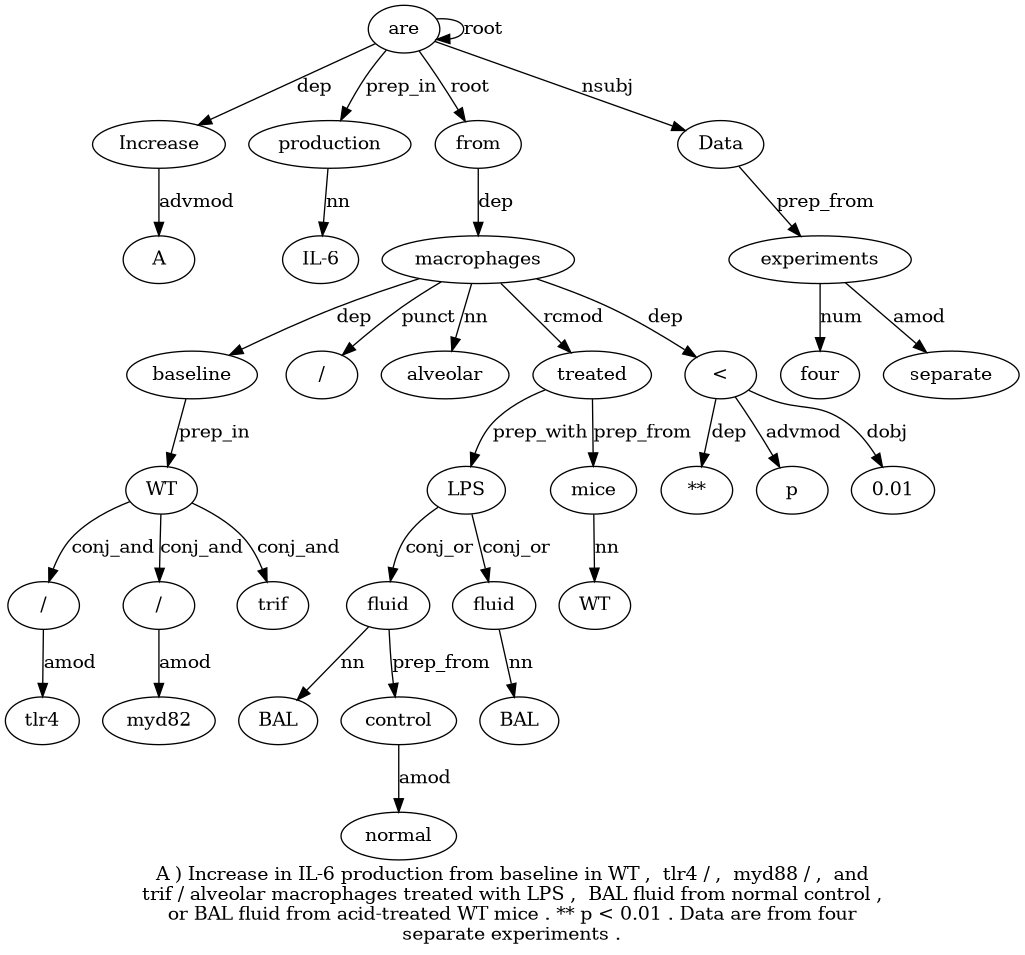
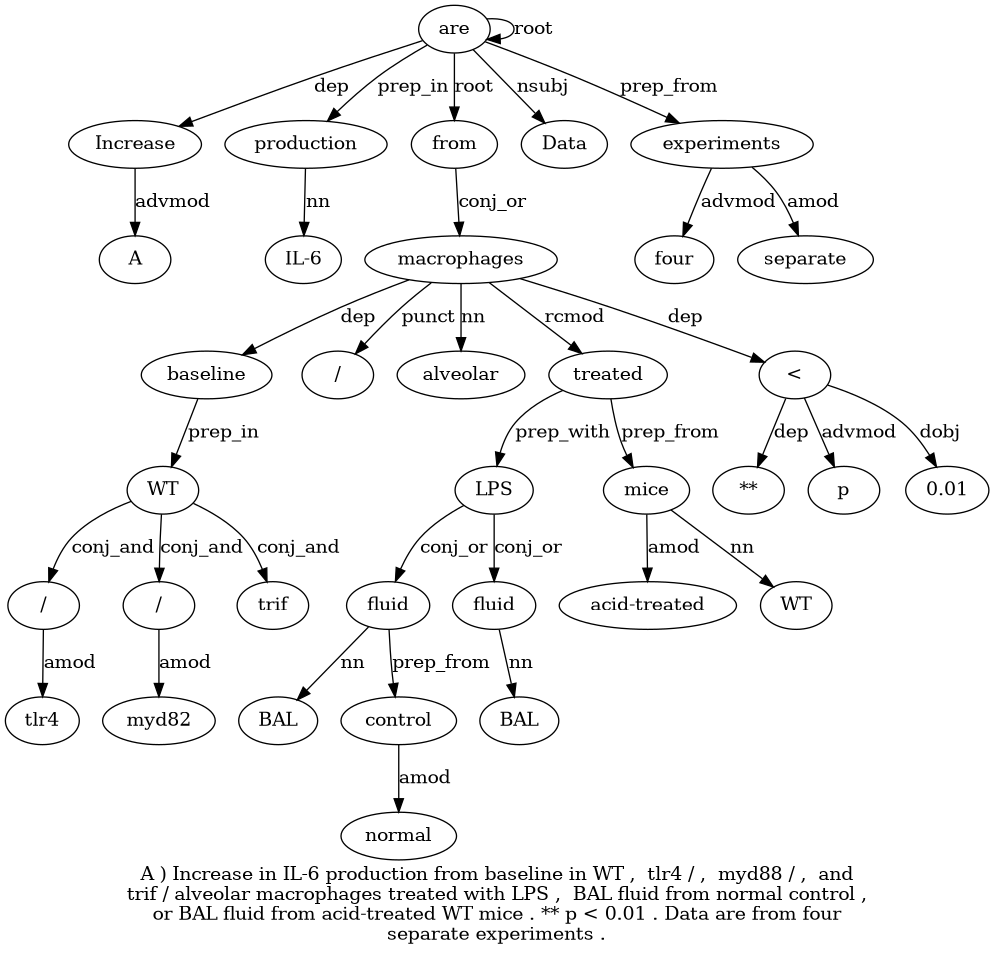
  digraph {
    label="A ) Increase in IL-6 production from baseline in WT ,  tlr4 / ,  myd88 / ,  and\ntrif / alveolar macrophages treated with LPS ,  BAL fluid from normal control ,\nor BAL fluid from acid-treated WT mice . ** p < 0.01 . Data are from four\nseparate experiments ."
    node [fillcolor=white style=filled]
    n1 [label=Increase]
    n2 [label=A]
    n3 [label=are]
    n4 [label=production]
    n5 [label=from]
    n6 [label=Data]
    n7 [label=experiments]
    n8 [label="IL-6"]
    n9 [label=macrophages]
    n10 [label=four]
    n11 [label=separate]
    n12 [label=baseline]
    n13 [label="/"]
    n14 [label=alveolar]
    n15 [label=treated]
    n16 [label="<"]
    n17 [label=WT]
    n18 [label=LPS]
    n19 [label=mice]
    n20 [label="**"]
    n21 [label=p]
    n22 [label=0.01]
    n23 [label="/"]
    n24 [label="/"]
    n25 [label=trif]
    n26 [label=tlr4]
    n27 [label=myd82]
    n28 [label=fluid]
    n29 [label=fluid]
+   n30 [label="acid-treated"]
    n31 [label=WT]
    n32 [label=BAL]
    n33 [label=control]
    n34 [label=BAL]
    n35 [label=normal]
    n1 -> n2 [label=advmod]
    n3 -> n1 [label=dep]
    n3 -> n3 [label=root]
    n3 -> n4 [label=prep_in]
    n3 -> n5 [label=root]
    n3 -> n6 [label=nsubj]
-   n6 -> n7 [label=prep_from]
+   n3 -> n7 [label=prep_from]
    n4 -> n8 [label=nn]
-   n5 -> n9 [label=dep]
-   n7 -> n10 [label=num]
+   n5 -> n9 [label=conj_or]
+   n7 -> n10 [label=advmod]
    n7 -> n11 [label=amod]
    n9 -> n12 [label=dep]
    n9 -> n13 [label=punct]
    n9 -> n14 [label=nn]
    n9 -> n15 [label=rcmod]
    n9 -> n16 [label=dep]
    n12 -> n17 [label=prep_in]
    n15 -> n18 [label=prep_with]
    n15 -> n19 [label=prep_from]
    n16 -> n20 [label=dep]
    n16 -> n21 [label=advmod]
    n16 -> n22 [label=dobj]
    n17 -> n23 [label=conj_and]
    n17 -> n24 [label=conj_and]
    n17 -> n25 [label=conj_and]
    n18 -> n28 [label=conj_or]
    n18 -> n29 [label=conj_or]
+   n19 -> n30 [label=amod]
    n19 -> n31 [label=nn]
    n23 -> n26 [label=amod]
    n24 -> n27 [label=amod]
    n28 -> n32 [label=nn]
    n28 -> n33 [label=prep_from]
    n29 -> n34 [label=nn]
    n33 -> n35 [label=amod]
  }
